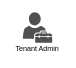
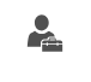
  <mxCell id="0" />
  <mxCell id="1" parent="0" />
  <mxCell id="2" value="" style="group" vertex="1" connectable="0" parent="1"><mxGeometry x="20" y="20" width="83.25" height="72" as="geometry" /></mxCell>
  <mxCell id="3" value="" style="pointerEvents=1;shadow=0;dashed=0;html=1;strokeColor=none;fillColor=#505050;labelPosition=center;verticalLabelPosition=bottom;verticalAlign=top;outlineConnect=0;align=center;shape=mxgraph.office.users.tenant_admin;aspect=fixed;" vertex="1" parent="2"><mxGeometry x="17" width="49.27" height="51" as="geometry" /></mxCell>
- <mxCell id="4" value="Tenant Admin" style="text;html=1;strokeColor=none;fillColor=none;align=center;verticalAlign=middle;whiteSpace=wrap;rounded=0;" vertex="1" parent="2"><mxGeometry y="52" width="83.25" height="20" as="geometry" /></mxCell>
